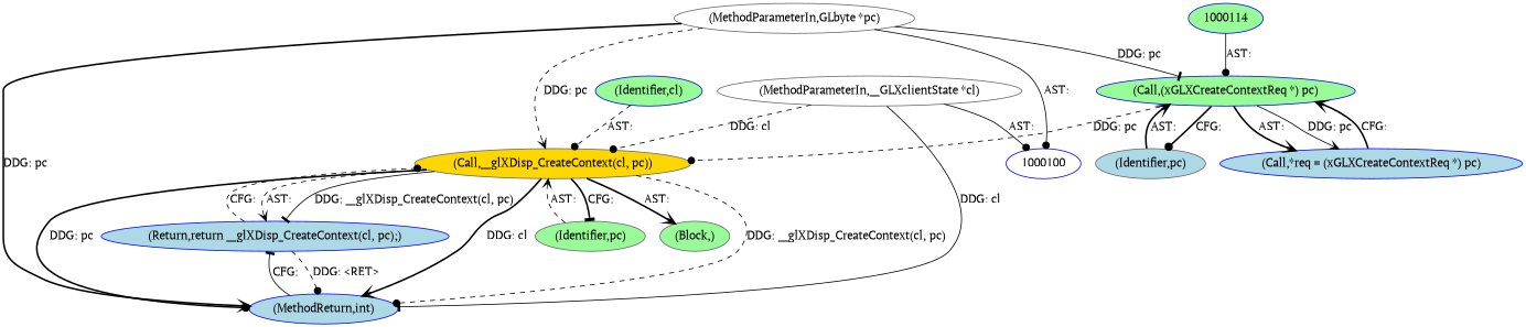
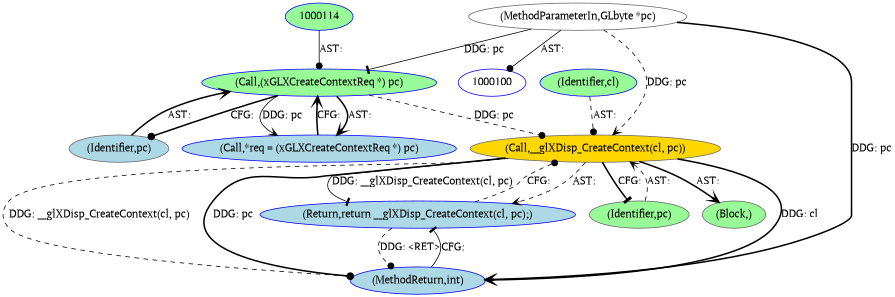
  digraph {
    fontname="PT Serif"
    node [color=blue fillcolor=palegreen fontname="PT Serif" style=filled]
    edge [arrowhead=dot fontname="PT Serif" style=dashed]
    n1 [color=gray40 fillcolor=gold label="(Call,__glXDisp_CreateContext(cl, pc))"]
    n2 [fillcolor=lightblue label="(Return,return __glXDisp_CreateContext(cl, pc);)"]
    n3 [color=gray40 label="(Identifier,pc)"]
    n4 [fillcolor=lightblue label="(MethodReturn,int)"]
    n5 [color=gray40 label="(Block,)"]
-   n6 [color=gray40 fillcolor=white label="(MethodParameterIn,__GLXclientState *cl)"]
    1000100 [fillcolor=white]
    n8 [label="(Call,(xGLXCreateContextReq *) pc)"]
    n9 [color=gray40 fillcolor=lightblue label="(Identifier,pc)"]
    n10 [fillcolor=lightblue label="(Call,*req = (xGLXCreateContextReq *) pc)"]
    n11 [color=gray40 fillcolor=white label="(MethodParameterIn,GLbyte *pc)"]
    n12 [label="(Identifier,cl)"]
    1000114
    n1 -> n2 [arrowhead=vee label="AST: "]
    n1 -> n2 [arrowhead=tee label="DDG: __glXDisp_CreateContext(cl, pc)" style=solid]
    n1 -> n3 [arrowhead=tee label="CFG: " style=bold]
    n1 -> n4 [arrowhead=vee label="DDG: cl" style=bold]
    n1 -> n4 [label="DDG: __glXDisp_CreateContext(cl, pc)"]
    n1 -> n4 [label="DDG: pc" style=bold]
    n1 -> n5 [arrowhead=vee label="AST: " style=bold]
    n2 -> n1 [label="CFG: "]
    n2 -> n4 [label="DDG: <RET>"]
    n3 -> n1 [arrowhead=vee label="AST: "]
    n4 -> n2 [arrowhead=tee label="CFG: " style=solid]
-   n6 -> n1 [label="DDG: cl"]
-   n6 -> n4 [arrowhead=tee label="DDG: cl" style=solid]
-   n6 -> 1000100 [label="AST: " style=solid]
    n8 -> n1 [label="DDG: pc"]
    n8 -> n9 [label="CFG: " style=bold]
    n8 -> n10 [arrowhead=vee label="AST: " style=bold]
    n8 -> n10 [arrowhead=vee label="DDG: pc" style=solid]
    n9 -> n8 [arrowhead=vee label="AST: " style=bold]
    n10 -> n8 [arrowhead=vee label="CFG: " style=bold]
    n11 -> n1 [arrowhead=vee label="DDG: pc"]
    n11 -> n4 [arrowhead=vee label="DDG: pc" style=bold]
    n11 -> 1000100 [label="AST: " style=solid]
    n11 -> n8 [arrowhead=tee label="DDG: pc" style=solid]
    n12 -> n1 [label="AST: "]
    1000114 -> n8 [label="AST: " style=solid]
  }
